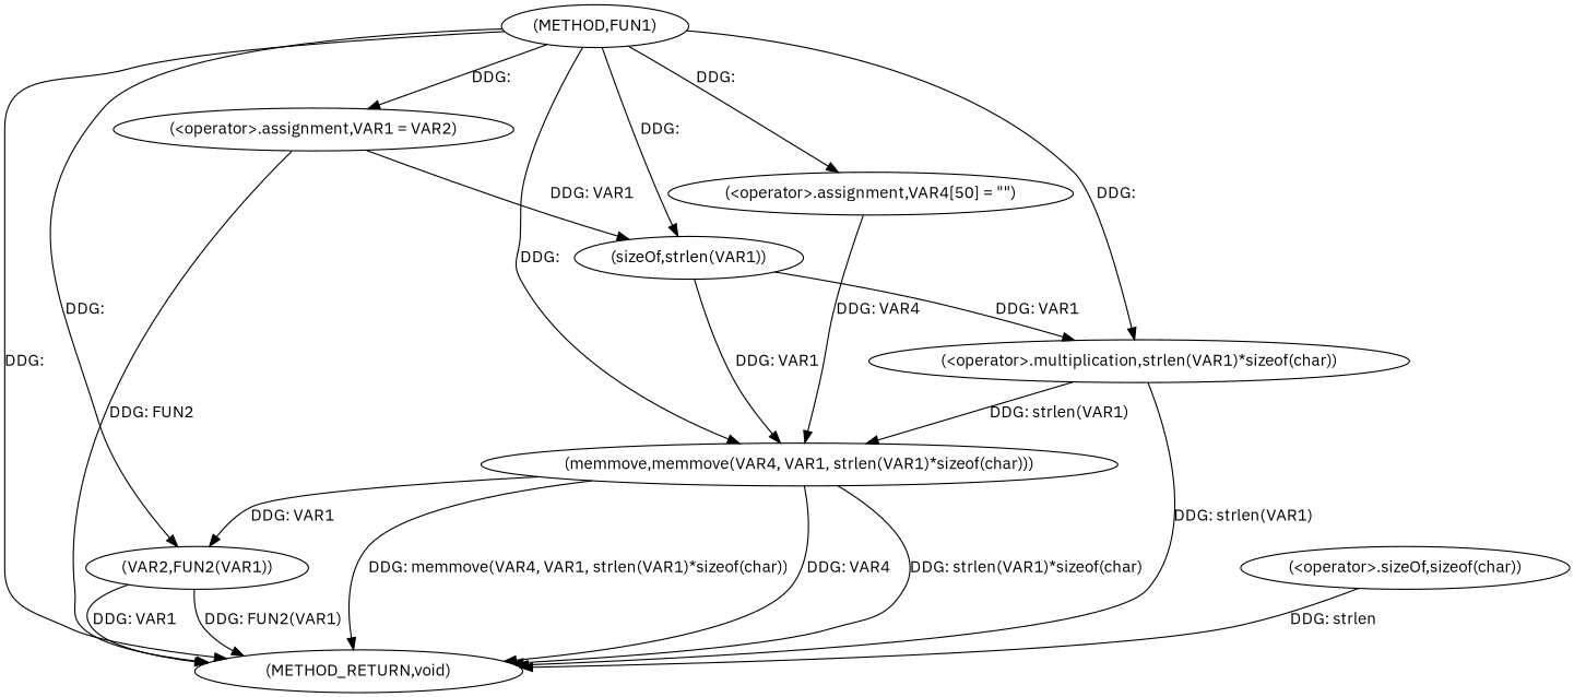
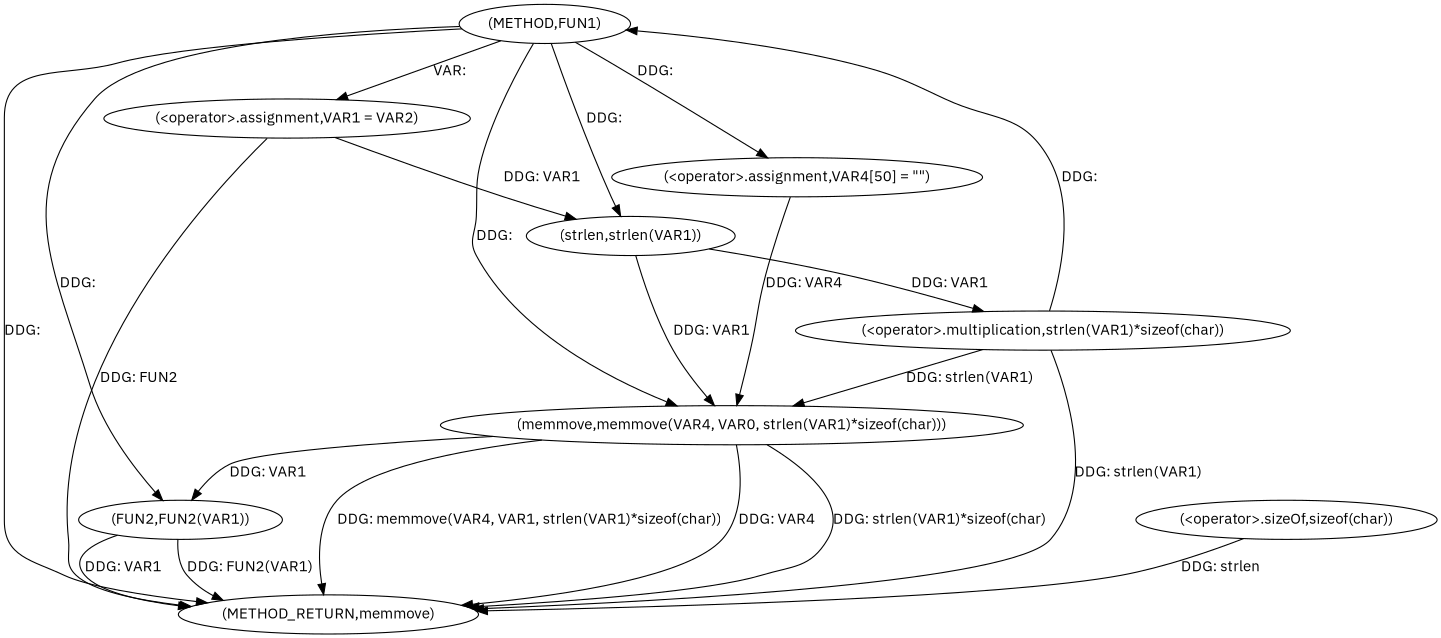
  digraph {
    fontname="IBM Plex Sans"
    node [fontname="IBM Plex Sans"]
    edge [fontname="IBM Plex Sans"]
    n1 [label="(METHOD,FUN1)"]
    n2 [label="(<operator>.assignment,VAR1 = VAR2)"]
    n3 [label="(<operator>.assignment,VAR4[50] = \"\")"]
-   n4 [label="(memmove,memmove(VAR4, VAR1, strlen(VAR1)*sizeof(char)))"]
+   n4 [label="(memmove,memmove(VAR4, VAR0, strlen(VAR1)*sizeof(char)))"]
    n5 [label="(<operator>.multiplication,strlen(VAR1)*sizeof(char))"]
-   n6 [label="(sizeOf,strlen(VAR1))"]
-   n7 [label="(VAR2,FUN2(VAR1))"]
-   n8 [label="(METHOD_RETURN,void)"]
+   n6 [label="(strlen,strlen(VAR1))"]
+   n7 [label="(FUN2,FUN2(VAR1))"]
+   n8 [label="(METHOD_RETURN,memmove)"]
    n9 [label="(<operator>.sizeOf,sizeof(char))"]
-   n1 -> n2 [label="DDG: "]
+   n1 -> n2 [label="VAR: "]
    n1 -> n3 [label="DDG: "]
    n1 -> n4 [label="DDG: "]
-   n1 -> n5 [label="DDG: "]
+   n5 -> n1 [label="DDG: "]
    n1 -> n6 [label="DDG: "]
    n1 -> n7 [label="DDG: "]
    n1 -> n8 [label="DDG: "]
    n2 -> n6 [label="DDG: VAR1"]
    n2 -> n8 [label="DDG: FUN2"]
    n3 -> n4 [label="DDG: VAR4"]
    n4 -> n7 [label="DDG: VAR1"]
    n4 -> n8 [label="DDG: strlen(VAR1)*sizeof(char)"]
    n4 -> n8 [label="DDG: memmove(VAR4, VAR1, strlen(VAR1)*sizeof(char))"]
    n4 -> n8 [label="DDG: VAR4"]
    n5 -> n4 [label="DDG: strlen(VAR1)"]
    n5 -> n8 [label="DDG: strlen(VAR1)"]
    n6 -> n4 [label="DDG: VAR1"]
    n6 -> n5 [label="DDG: VAR1"]
    n7 -> n8 [label="DDG: VAR1"]
    n7 -> n8 [label="DDG: FUN2(VAR1)"]
    n9 -> n8 [label="DDG: strlen"]
  }
